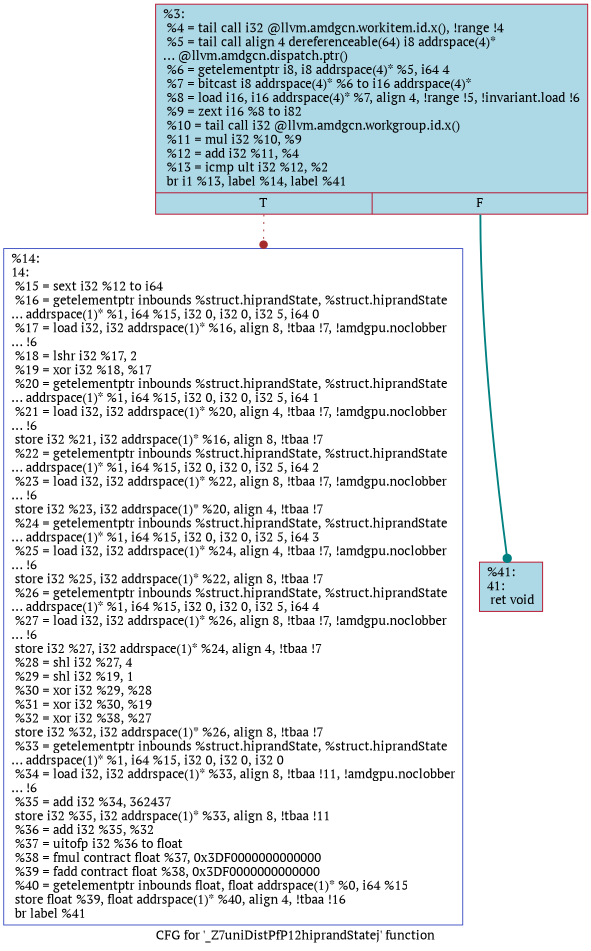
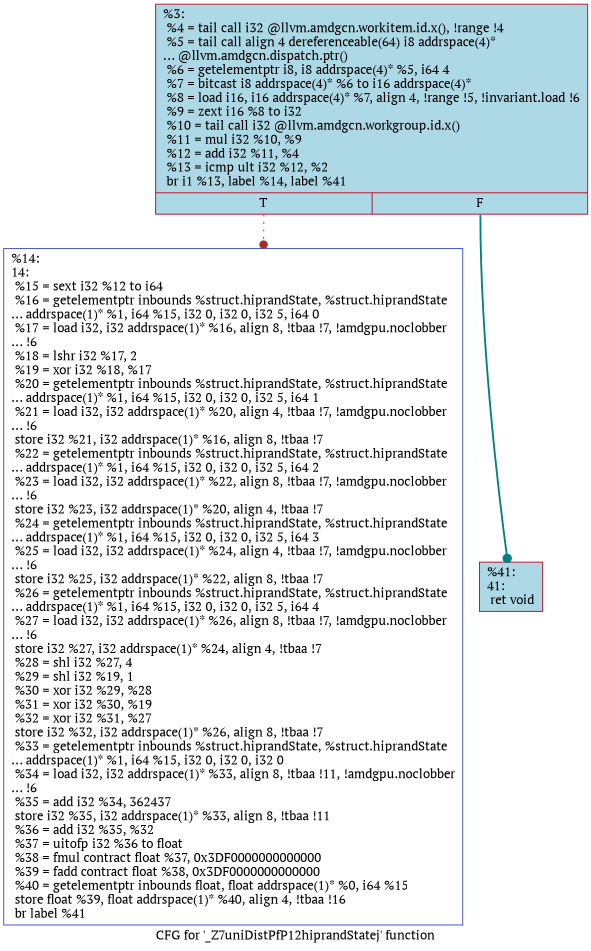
  digraph {
    fontname="PT Serif"
    label="CFG for '_Z7uniDistPfP12hiprandStatej' function"
    node [color="#b70d28ff" fillcolor=lightblue fontname="PT Serif" shape=record style=filled]
    edge [arrowhead=dot fontname="PT Serif"]
-   n1 [label="{%3:\l  %4 = tail call i32 @llvm.amdgcn.workitem.id.x(), !range !4\l  %5 = tail call align 4 dereferenceable(64) i8 addrspace(4)*\l... @llvm.amdgcn.dispatch.ptr()\l  %6 = getelementptr i8, i8 addrspace(4)* %5, i64 4\l  %7 = bitcast i8 addrspace(4)* %6 to i16 addrspace(4)*\l  %8 = load i16, i16 addrspace(4)* %7, align 4, !range !5, !invariant.load !6\l  %9 = zext i16 %8 to i82\l  %10 = tail call i32 @llvm.amdgcn.workgroup.id.x()\l  %11 = mul i32 %10, %9\l  %12 = add i32 %11, %4\l  %13 = icmp ult i32 %12, %2\l  br i1 %13, label %14, label %41\l|{<s0>T|<s1>F}}"]
-   n2 [color="#3d50c3ff" fillcolor=white label="{%14:\l14:                                               \l  %15 = sext i32 %12 to i64\l  %16 = getelementptr inbounds %struct.hiprandState, %struct.hiprandState\l... addrspace(1)* %1, i64 %15, i32 0, i32 0, i32 5, i64 0\l  %17 = load i32, i32 addrspace(1)* %16, align 8, !tbaa !7, !amdgpu.noclobber\l... !6\l  %18 = lshr i32 %17, 2\l  %19 = xor i32 %18, %17\l  %20 = getelementptr inbounds %struct.hiprandState, %struct.hiprandState\l... addrspace(1)* %1, i64 %15, i32 0, i32 0, i32 5, i64 1\l  %21 = load i32, i32 addrspace(1)* %20, align 4, !tbaa !7, !amdgpu.noclobber\l... !6\l  store i32 %21, i32 addrspace(1)* %16, align 8, !tbaa !7\l  %22 = getelementptr inbounds %struct.hiprandState, %struct.hiprandState\l... addrspace(1)* %1, i64 %15, i32 0, i32 0, i32 5, i64 2\l  %23 = load i32, i32 addrspace(1)* %22, align 8, !tbaa !7, !amdgpu.noclobber\l... !6\l  store i32 %23, i32 addrspace(1)* %20, align 4, !tbaa !7\l  %24 = getelementptr inbounds %struct.hiprandState, %struct.hiprandState\l... addrspace(1)* %1, i64 %15, i32 0, i32 0, i32 5, i64 3\l  %25 = load i32, i32 addrspace(1)* %24, align 4, !tbaa !7, !amdgpu.noclobber\l... !6\l  store i32 %25, i32 addrspace(1)* %22, align 8, !tbaa !7\l  %26 = getelementptr inbounds %struct.hiprandState, %struct.hiprandState\l... addrspace(1)* %1, i64 %15, i32 0, i32 0, i32 5, i64 4\l  %27 = load i32, i32 addrspace(1)* %26, align 8, !tbaa !7, !amdgpu.noclobber\l... !6\l  store i32 %27, i32 addrspace(1)* %24, align 4, !tbaa !7\l  %28 = shl i32 %27, 4\l  %29 = shl i32 %19, 1\l  %30 = xor i32 %29, %28\l  %31 = xor i32 %30, %19\l  %32 = xor i32 %38, %27\l  store i32 %32, i32 addrspace(1)* %26, align 8, !tbaa !7\l  %33 = getelementptr inbounds %struct.hiprandState, %struct.hiprandState\l... addrspace(1)* %1, i64 %15, i32 0, i32 0, i32 0\l  %34 = load i32, i32 addrspace(1)* %33, align 8, !tbaa !11, !amdgpu.noclobber\l... !6\l  %35 = add i32 %34, 362437\l  store i32 %35, i32 addrspace(1)* %33, align 8, !tbaa !11\l  %36 = add i32 %35, %32\l  %37 = uitofp i32 %36 to float\l  %38 = fmul contract float %37, 0x3DF0000000000000\l  %39 = fadd contract float %38, 0x3DF0000000000000\l  %40 = getelementptr inbounds float, float addrspace(1)* %0, i64 %15\l  store float %39, float addrspace(1)* %40, align 4, !tbaa !16\l  br label %41\l}"]
+   n1 [label="{%3:\l  %4 = tail call i32 @llvm.amdgcn.workitem.id.x(), !range !4\l  %5 = tail call align 4 dereferenceable(64) i8 addrspace(4)*\l... @llvm.amdgcn.dispatch.ptr()\l  %6 = getelementptr i8, i8 addrspace(4)* %5, i64 4\l  %7 = bitcast i8 addrspace(4)* %6 to i16 addrspace(4)*\l  %8 = load i16, i16 addrspace(4)* %7, align 4, !range !5, !invariant.load !6\l  %9 = zext i16 %8 to i32\l  %10 = tail call i32 @llvm.amdgcn.workgroup.id.x()\l  %11 = mul i32 %10, %9\l  %12 = add i32 %11, %4\l  %13 = icmp ult i32 %12, %2\l  br i1 %13, label %14, label %41\l|{<s0>T|<s1>F}}"]
+   n2 [color="#3d50c3ff" fillcolor=white label="{%14:\l14:                                               \l  %15 = sext i32 %12 to i64\l  %16 = getelementptr inbounds %struct.hiprandState, %struct.hiprandState\l... addrspace(1)* %1, i64 %15, i32 0, i32 0, i32 5, i64 0\l  %17 = load i32, i32 addrspace(1)* %16, align 8, !tbaa !7, !amdgpu.noclobber\l... !6\l  %18 = lshr i32 %17, 2\l  %19 = xor i32 %18, %17\l  %20 = getelementptr inbounds %struct.hiprandState, %struct.hiprandState\l... addrspace(1)* %1, i64 %15, i32 0, i32 0, i32 5, i64 1\l  %21 = load i32, i32 addrspace(1)* %20, align 4, !tbaa !7, !amdgpu.noclobber\l... !6\l  store i32 %21, i32 addrspace(1)* %16, align 8, !tbaa !7\l  %22 = getelementptr inbounds %struct.hiprandState, %struct.hiprandState\l... addrspace(1)* %1, i64 %15, i32 0, i32 0, i32 5, i64 2\l  %23 = load i32, i32 addrspace(1)* %22, align 8, !tbaa !7, !amdgpu.noclobber\l... !6\l  store i32 %23, i32 addrspace(1)* %20, align 4, !tbaa !7\l  %24 = getelementptr inbounds %struct.hiprandState, %struct.hiprandState\l... addrspace(1)* %1, i64 %15, i32 0, i32 0, i32 5, i64 3\l  %25 = load i32, i32 addrspace(1)* %24, align 4, !tbaa !7, !amdgpu.noclobber\l... !6\l  store i32 %25, i32 addrspace(1)* %22, align 8, !tbaa !7\l  %26 = getelementptr inbounds %struct.hiprandState, %struct.hiprandState\l... addrspace(1)* %1, i64 %15, i32 0, i32 0, i32 5, i64 4\l  %27 = load i32, i32 addrspace(1)* %26, align 8, !tbaa !7, !amdgpu.noclobber\l... !6\l  store i32 %27, i32 addrspace(1)* %24, align 4, !tbaa !7\l  %28 = shl i32 %27, 4\l  %29 = shl i32 %19, 1\l  %30 = xor i32 %29, %28\l  %31 = xor i32 %30, %19\l  %32 = xor i32 %31, %27\l  store i32 %32, i32 addrspace(1)* %26, align 8, !tbaa !7\l  %33 = getelementptr inbounds %struct.hiprandState, %struct.hiprandState\l... addrspace(1)* %1, i64 %15, i32 0, i32 0, i32 0\l  %34 = load i32, i32 addrspace(1)* %33, align 8, !tbaa !11, !amdgpu.noclobber\l... !6\l  %35 = add i32 %34, 362437\l  store i32 %35, i32 addrspace(1)* %33, align 8, !tbaa !11\l  %36 = add i32 %35, %32\l  %37 = uitofp i32 %36 to float\l  %38 = fmul contract float %37, 0x3DF0000000000000\l  %39 = fadd contract float %38, 0x3DF0000000000000\l  %40 = getelementptr inbounds float, float addrspace(1)* %0, i64 %15\l  store float %39, float addrspace(1)* %40, align 4, !tbaa !16\l  br label %41\l}"]
    n3 [label="{%41:\l41:                                               \l  ret void\l}"]
    n1 -> n2 [color=brown style=dotted tailport=s0]
    n1 -> n3 [color=teal style=bold tailport=s1]
  }
